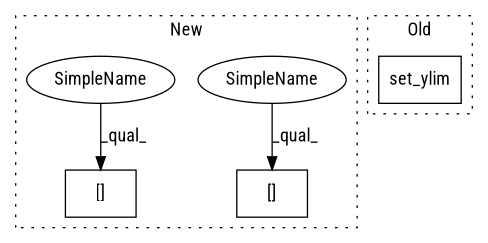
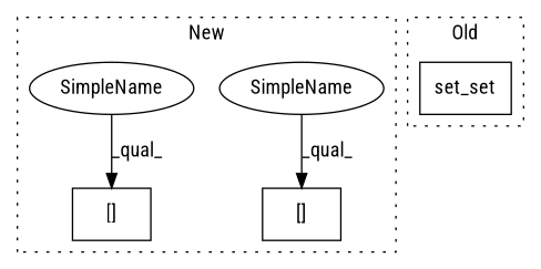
  digraph {
    fontname="Roboto Condensed"
    node [a=2 l="5,1" shape=box fontname="Roboto Condensed"]
    edge [fontname="Roboto Condensed"]
    n1 [label="[]" s="5731,5737"]
    n2 [label="[]" s="5880,5886"]
    n3 [a=42 l=4 label=SimpleName s=5731 shape=ellipse]
    n4 [a=42 l=4 label=SimpleName s=5880 shape=ellipse]
-   n5 [a=32 l="9,1" label=set_ylim s="5809,5833"]
+   n5 [a=32 l="9,1" label=set_set s="5809,5833"]
    subgraph cluster_1 {
      label=New
      style=dotted
      n1
      n2
      n3
      n4
    }
    subgraph cluster_2 {
      label=Old
      style=dotted
      n5
    }
    n3 -> n1 [label=_qual_]
    n4 -> n2 [label=_qual_]
  }
